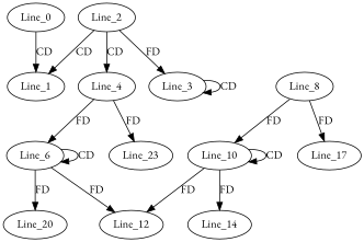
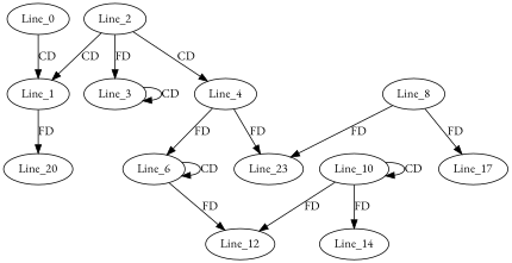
  digraph {
    fontname="EB Garamond"
    node [fontname="EB Garamond"]
    edge [fontname="EB Garamond"]
    Line_0
    Line_1
    Line_2
    Line_3
    Line_4
    Line_6
    Line_23
    Line_12
    Line_20
    Line_10
    Line_14
    Line_8
    Line_17
    Line_0 -> Line_1 [label=CD]
    Line_2 -> Line_1 [label=CD]
    Line_2 -> Line_3 [label=FD]
    Line_2 -> Line_4 [label=CD]
    Line_3 -> Line_3 [label=CD]
    Line_4 -> Line_6 [label=FD]
    Line_4 -> Line_23 [label=FD]
    Line_6 -> Line_6 [label=CD]
    Line_6 -> Line_12 [label=FD]
-   Line_6 -> Line_20 [label=FD]
+   Line_1 -> Line_20 [label=FD]
    Line_10 -> Line_12 [label=FD]
    Line_10 -> Line_10 [label=CD]
    Line_10 -> Line_14 [label=FD]
-   Line_8 -> Line_10 [label=FD]
+   Line_8 -> Line_23 [label=FD]
    Line_8 -> Line_17 [label=FD]
  }
